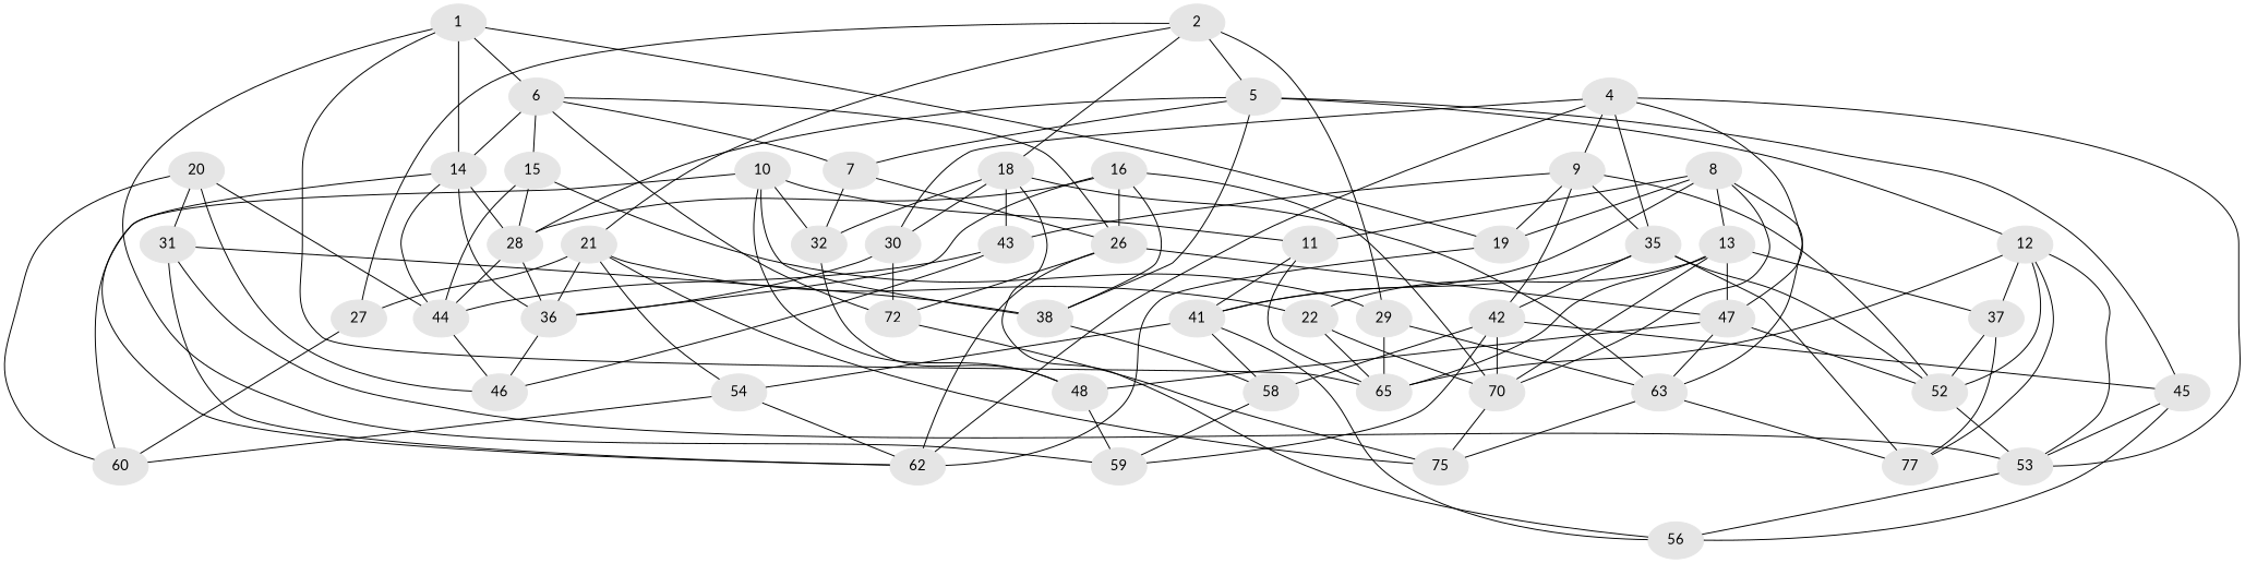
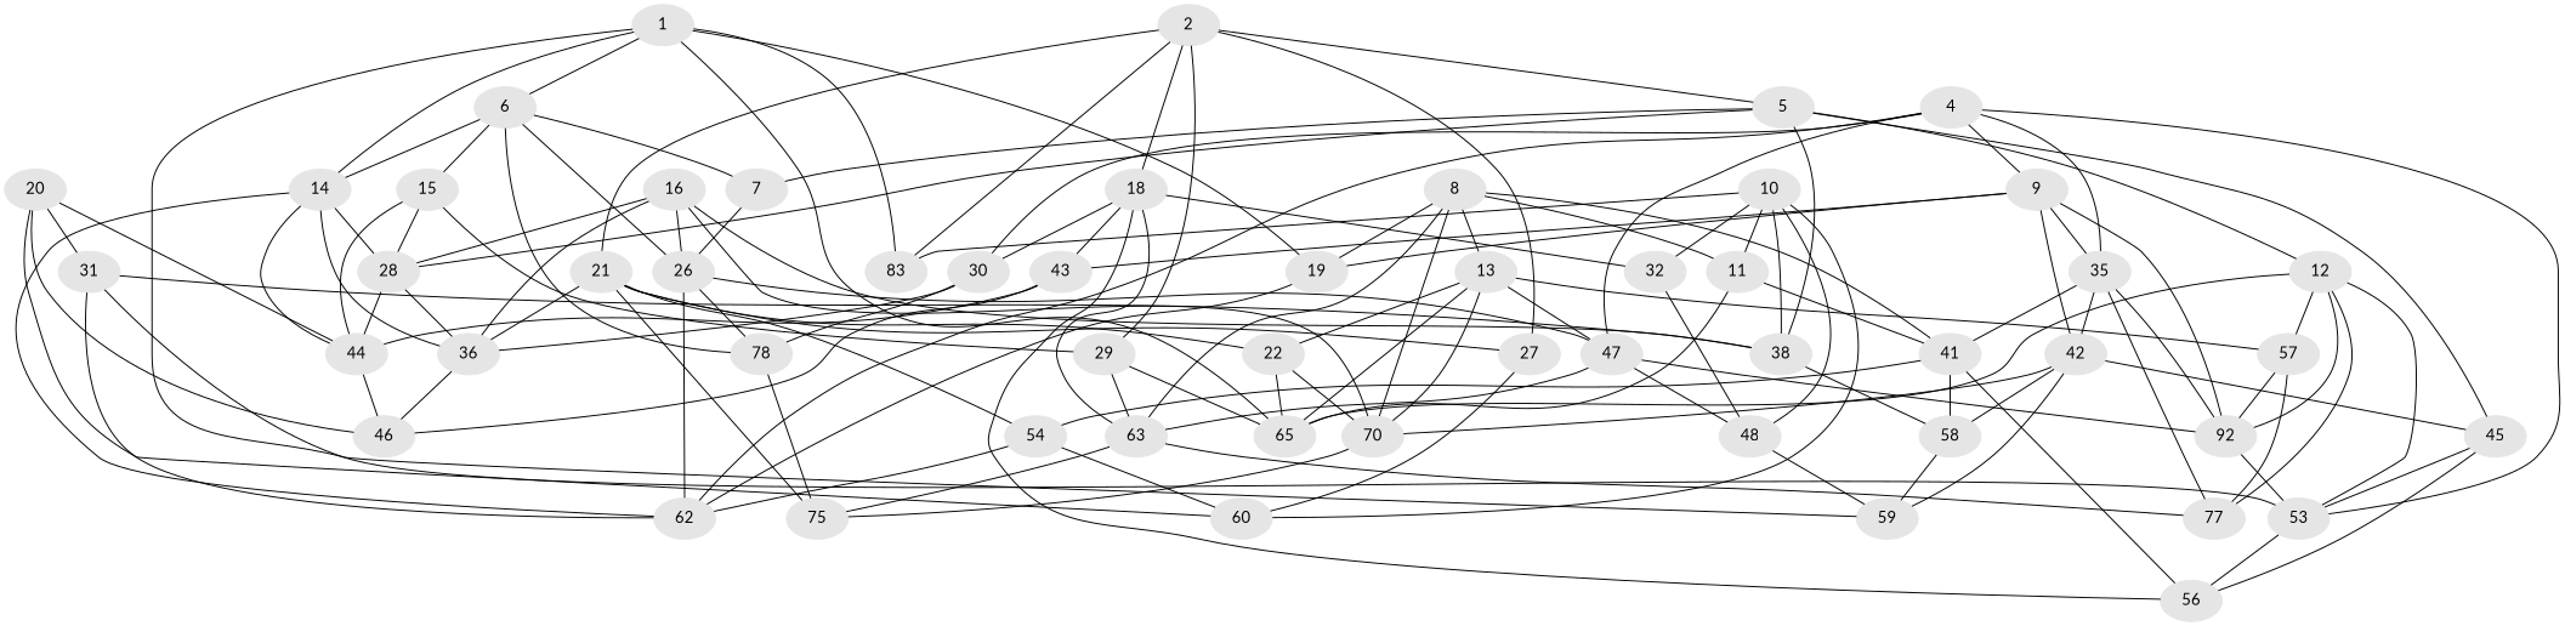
  graph {
    fontname=Lato
    node [color=gray90 fontname=Lato style=filled]
    edge [fontname=Lato]
    1 [super="+3"]
    6 [super="+66"]
    14 [super="+39"]
    19
    59
    65 [super="+81"]
+   83
    7
    15
    26 [super="+34"]
-   72
+   72 [label=78]
    62 [super="+67"]
    28 [super="+85"]
    36 [super="+49"]
    44 [super="+57"]
    2 [super="+71"]
    5 [super="+64"]
    18 [super="+24"]
    21 [super="+25"]
    n20 [label=29]
    27
    12 [super="+78"]
    38 [super="+74"]
    45
    30
    32
    63 [super="+82"]
    43
    56
    22
    54
    75
    60
    4 [super="+29"]
    9 [super="+50"]
    35 [super="+40"]
    47 [super="+79"]
    53 [super="+76"]
    42 [super="+68"]
-   52 [super="+61"]
+   52 [super="+61" label=92]
    41 [super="+51"]
    77
    48 [super="+69"]
-   37
+   37 [label=57]
    58
    8 [super="+17"]
    11
    13 [super="+33"]
    70 [super="+80"]
    46
    10 [super="+84"]
    16 [super="+55"]
    20
    31
    1 -- 6
    1 -- 14
    1 -- 19
    1 -- 59
    1 -- 65
+   1 -- 83
    6 -- 14
    6 -- 7
    6 -- 15
    6 -- 26
    6 -- 72
    14 -- 62
    14 -- 28
    14 -- 36
    14 -- 44
    19 -- 62
    7 -- 26
-   7 -- 32
    15 -- 28
    15 -- 44
    15 -- n20
    26 -- 72
    26 -- 62
    26 -- 47
    72 -- 75
    28 -- 36
    28 -- 44
    36 -- 46
    44 -- 46
+   2 -- 83
    2 -- 5
    2 -- 18
    2 -- 21
    2 -- n20
    2 -- 27
    5 -- 7
    5 -- 28
    5 -- 12
    5 -- 38
    5 -- 45
    18 -- 30
    18 -- 32
    18 -- 63
    18 -- 43
    18 -- 56
    21 -- 36
    21 -- 27
    21 -- 22
    21 -- 54
    21 -- 75
    n20 -- 65
    n20 -- 63
    27 -- 60
    12 -- 65
    12 -- 53
    12 -- 52
    12 -- 77
    12 -- 37
    38 -- 58
    45 -- 56
    45 -- 53
    30 -- 72
    30 -- 36
    32 -- 48
    63 -- 75
    63 -- 77
    43 -- 44
    43 -- 46
    22 -- 65
    22 -- 70
    54 -- 62
    54 -- 60
    4 -- 62
    4 -- 30
    4 -- 9
    4 -- 35
    4 -- 47
    4 -- 53
    9 -- 19
    9 -- 43
    9 -- 35
    9 -- 42
    9 -- 52
    35 -- 42
    35 -- 52
    35 -- 41
    35 -- 77
    47 -- 63
    47 -- 52
    47 -- 48
    53 -- 56
    42 -- 59
    42 -- 45
    42 -- 58
    42 -- 70
    52 -- 53
    41 -- 56
    41 -- 54
    41 -- 58
    48 -- 59
    37 -- 52
    37 -- 77
    58 -- 59
    8 -- 19
    8 -- 63
    8 -- 41
    8 -- 11
    8 -- 13
    8 -- 70
    11 -- 65
    11 -- 41
    13 -- 65
    13 -- 22
    13 -- 47
    13 -- 37
    13 -- 70
    70 -- 75
+   10 -- 83
    10 -- 38
    10 -- 32
    10 -- 60
    10 -- 48
    10 -- 11
    16 -- 26
    16 -- 28
    16 -- 36
    16 -- 38
    16 -- 70
    20 -- 44
    20 -- 60
    20 -- 46
    20 -- 31
    31 -- 62
    31 -- 38
    31 -- 53
  }
